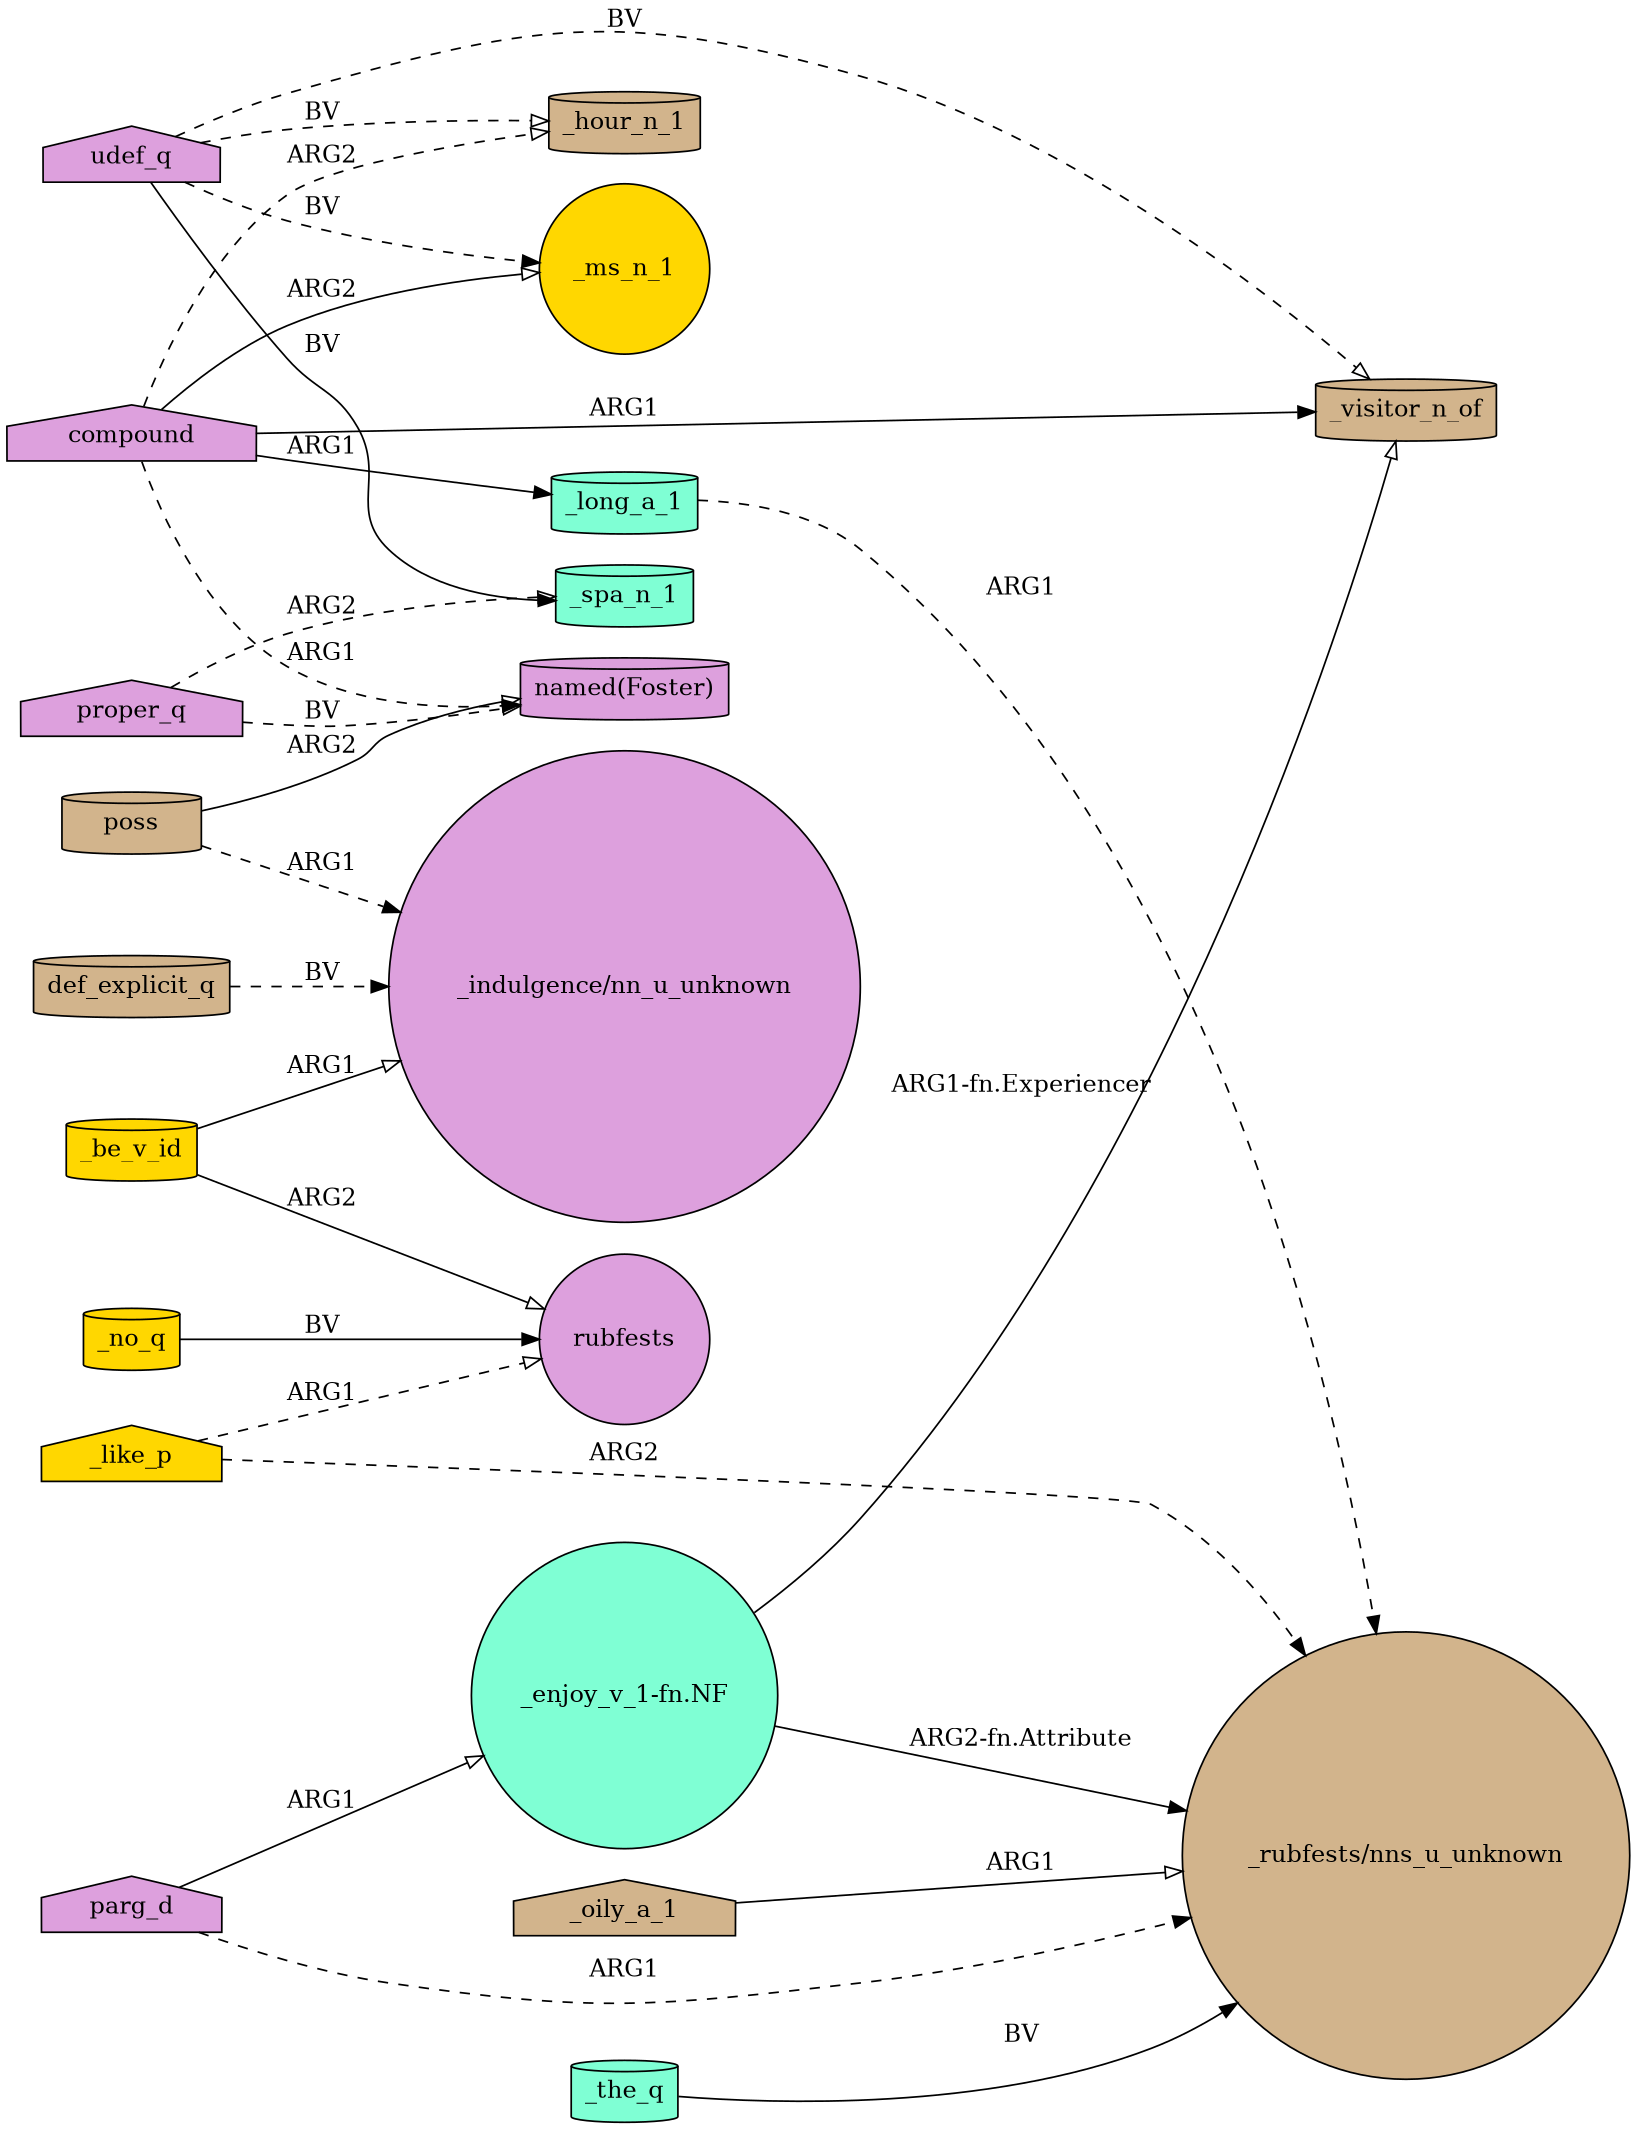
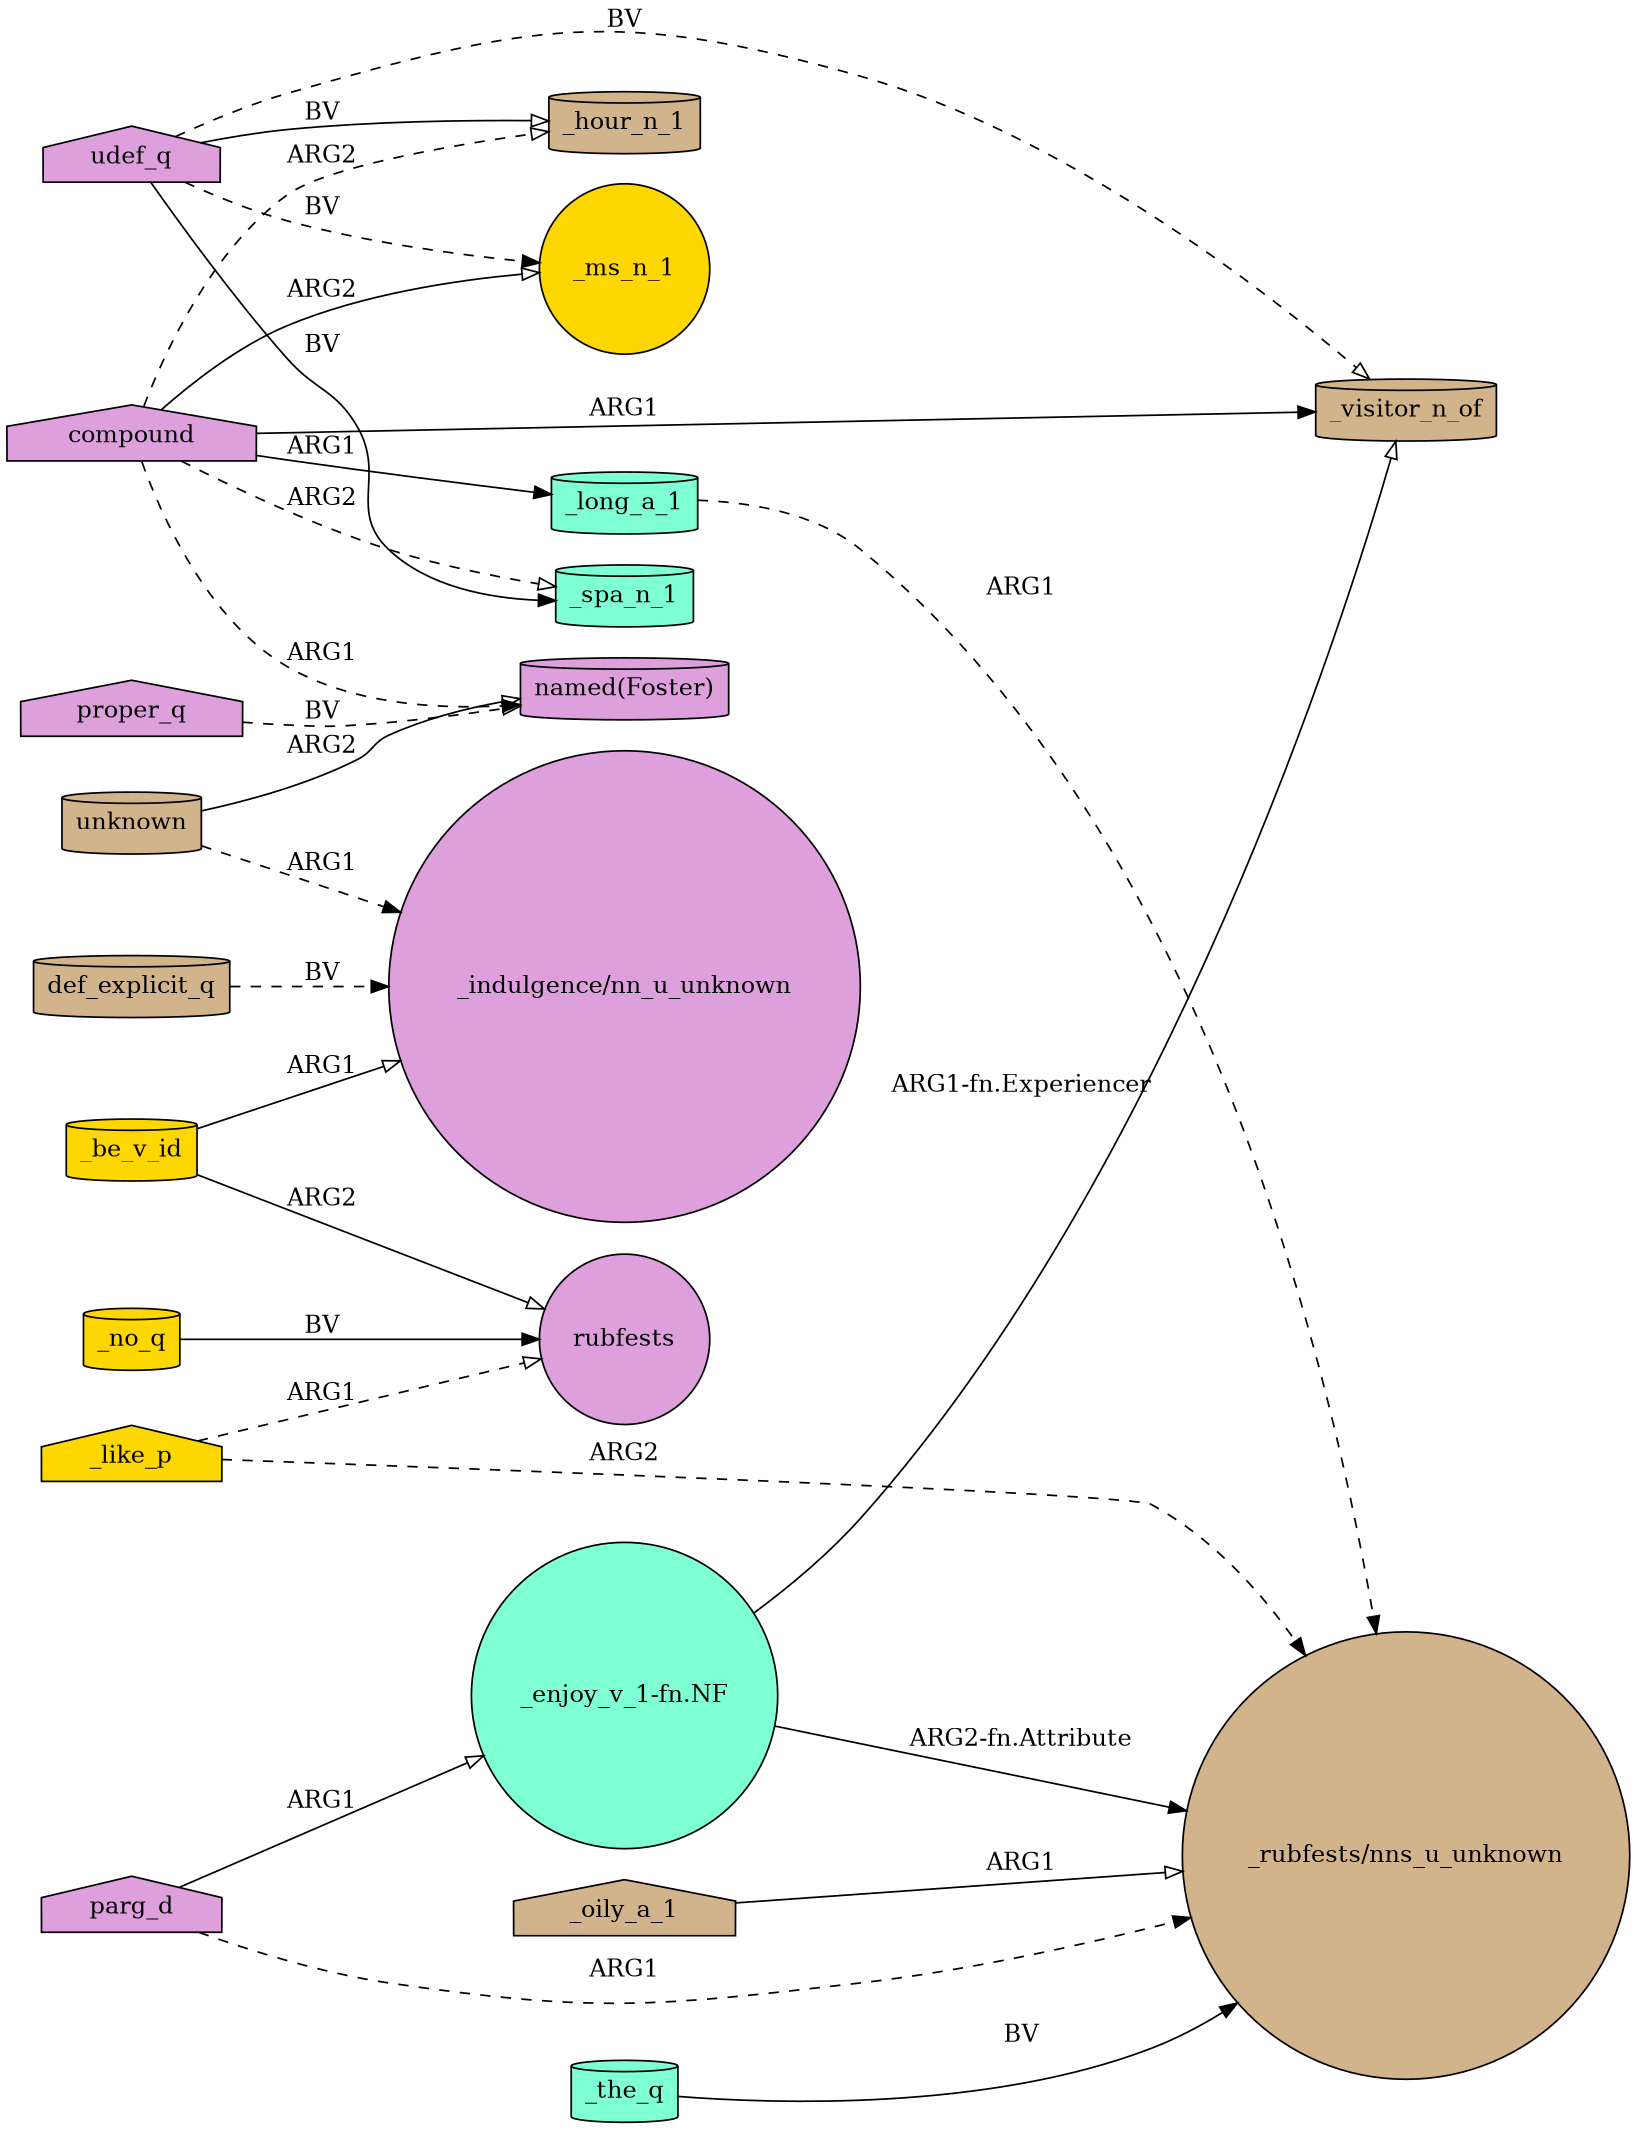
  digraph {
    rankdir=LR
    node [fillcolor=plum shape=cylinder style=filled]
    edge [arrowhead=normal style=solid]
    compound [shape=house]
    _long_a_1 [fillcolor=aquamarine]
    _visitor_n_of [fillcolor=tan]
    _hour_n_1 [fillcolor=tan]
    "named(Foster)"
    _ms_n_1 [fillcolor=gold shape=circle]
    _spa_n_1 [fillcolor=aquamarine]
    "_rubfests/nns_u_unknown" [fillcolor=tan shape=circle]
    "_enjoy_v_1-fn.NF" [fillcolor=aquamarine shape=circle]
    udef_q [shape=house]
-   poss [fillcolor=tan]
+   poss [fillcolor=tan label=unknown]
    "_indulgence/nn_u_unknown" [shape=circle]
    _oily_a_1 [fillcolor=tan shape=house]
    proper_q [shape=house]
    _like_p [fillcolor=gold shape=house]
    n16 [label=rubfests shape=circle]
    parg_d [shape=house]
    _be_v_id [fillcolor=gold]
    _no_q [fillcolor=gold]
    def_explicit_q [fillcolor=tan]
    _the_q [fillcolor=aquamarine]
    compound -> _long_a_1 [label=ARG1]
    compound -> _visitor_n_of [label=ARG1]
    compound -> _hour_n_1 [arrowhead=onormal label=ARG2 style=dashed]
    compound -> "named(Foster)" [label=ARG1 style=dashed]
    compound -> _ms_n_1 [arrowhead=onormal label=ARG2]
-   proper_q -> _spa_n_1 [arrowhead=onormal label=ARG2 style=dashed]
+   compound -> _spa_n_1 [arrowhead=onormal label=ARG2 style=dashed]
    _long_a_1 -> "_rubfests/nns_u_unknown" [label=ARG1 style=dashed]
    "_enjoy_v_1-fn.NF" -> _visitor_n_of [arrowhead=onormal label="ARG1-fn.Experiencer"]
    "_enjoy_v_1-fn.NF" -> "_rubfests/nns_u_unknown" [label="ARG2-fn.Attribute"]
    udef_q -> _visitor_n_of [arrowhead=onormal label=BV style=dashed]
-   udef_q -> _hour_n_1 [arrowhead=onormal label=BV style=dashed]
+   udef_q -> _hour_n_1 [arrowhead=onormal label=BV]
    udef_q -> _ms_n_1 [label=BV style=dashed]
    udef_q -> _spa_n_1 [label=BV]
    poss -> "named(Foster)" [arrowhead=onormal label=ARG2]
    poss -> "_indulgence/nn_u_unknown" [label=ARG1 style=dashed]
    _oily_a_1 -> "_rubfests/nns_u_unknown" [arrowhead=onormal label=ARG1]
    proper_q -> "named(Foster)" [arrowhead=onormal label=BV style=dashed]
    _like_p -> "_rubfests/nns_u_unknown" [label=ARG2 style=dashed]
    _like_p -> n16 [arrowhead=onormal label=ARG1 style=dashed]
    parg_d -> "_rubfests/nns_u_unknown" [label=ARG1 style=dashed]
    parg_d -> "_enjoy_v_1-fn.NF" [arrowhead=onormal label=ARG1]
    _be_v_id -> "_indulgence/nn_u_unknown" [arrowhead=onormal label=ARG1]
    _be_v_id -> n16 [arrowhead=onormal label=ARG2]
    _no_q -> n16 [label=BV]
    def_explicit_q -> "_indulgence/nn_u_unknown" [label=BV style=dashed]
    _the_q -> "_rubfests/nns_u_unknown" [label=BV]
  }
